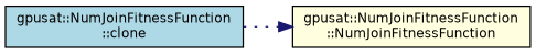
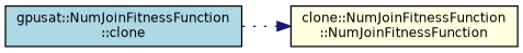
  digraph {
    rankdir=LR
    node [color=black fontname=Helvetica fontsize=10 shape=record style=filled]
    n1 [fillcolor=lightblue fontcolor=black height=0.2 label="gpusat::NumJoinFitnessFunction\l::clone" width=0.4]
-   n2 [fillcolor=lightyellow height=0.2 label="gpusat::NumJoinFitnessFunction\l::NumJoinFitnessFunction" width=0.4]
+   n2 [fillcolor=lightyellow height=0.2 label="clone::NumJoinFitnessFunction\l::NumJoinFitnessFunction" width=0.4]
    n1 -> n2 [color=midnightblue fontname=Helvetica fontsize=10 labelfontname=Helvetica labelfontsize=10 style=dotted]
  }
